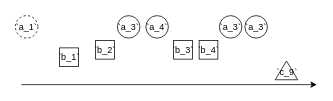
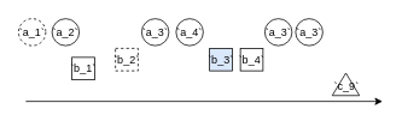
  <mxCell id="0" />
  <mxCell id="1" parent="0" />
  <mxCell id="2" value="`a_1`" style="ellipse;whiteSpace=wrap;html=1;aspect=fixed;dashed=1;" vertex="1" parent="1"><mxGeometry x="20" y="20" width="30" height="30" as="geometry" /></mxCell>
+ <mxCell id="3" value="`a_2`" style="ellipse;whiteSpace=wrap;html=1;aspect=fixed;" vertex="1" parent="1"><mxGeometry x="57" y="20" width="30" height="30" as="geometry" /></mxCell>
  <mxCell id="4" value="`a_3`" style="ellipse;whiteSpace=wrap;html=1;aspect=fixed;" vertex="1" parent="1"><mxGeometry x="156" y="20" width="30" height="30" as="geometry" /></mxCell>
  <mxCell id="5" value="`a_4`" style="ellipse;whiteSpace=wrap;html=1;aspect=fixed;" vertex="1" parent="1"><mxGeometry x="194" y="20" width="30" height="30" as="geometry" /></mxCell>
  <mxCell id="6" value="" style="endArrow=classic;html=1;rounded=0;" edge="1" parent="1"><mxGeometry width="50" height="50" relative="1" as="geometry"><mxPoint x="28" y="112" as="sourcePoint" /><mxPoint x="422" y="112" as="targetPoint" /></mxGeometry></mxCell>
  <mxCell id="7" value="`a_3`" style="ellipse;whiteSpace=wrap;html=1;aspect=fixed;" vertex="1" parent="1"><mxGeometry x="292" y="20" width="30" height="30" as="geometry" /></mxCell>
  <mxCell id="8" value="`b_1`" style="whiteSpace=wrap;html=1;aspect=fixed;" vertex="1" parent="1"><mxGeometry x="79" y="63" width="25" height="25" as="geometry" /></mxCell>
- <mxCell id="9" value="`b_2`" style="whiteSpace=wrap;html=1;aspect=fixed;" vertex="1" parent="1"><mxGeometry x="127" y="53" width="25" height="25" as="geometry" /></mxCell>
- <mxCell id="10" value="`b_3`" style="whiteSpace=wrap;html=1;aspect=fixed;" vertex="1" parent="1"><mxGeometry x="231" y="53" width="25" height="25" as="geometry" /></mxCell>
+ <mxCell id="9" value="`b_2`" style="whiteSpace=wrap;html=1;aspect=fixed;dashed=1;" vertex="1" parent="1"><mxGeometry x="127" y="53" width="25" height="25" as="geometry" /></mxCell>
+ <mxCell id="10" value="`b_3`" style="whiteSpace=wrap;html=1;aspect=fixed;fillColor=#dae8fc;" vertex="1" parent="1"><mxGeometry x="231" y="53" width="25" height="25" as="geometry" /></mxCell>
  <mxCell id="11" value="`b_4`" style="whiteSpace=wrap;html=1;aspect=fixed;" vertex="1" parent="1"><mxGeometry x="265" y="53" width="25" height="25" as="geometry" /></mxCell>
  <mxCell id="12" value="`a_3`" style="ellipse;whiteSpace=wrap;html=1;aspect=fixed;" vertex="1" parent="1"><mxGeometry x="326" y="20" width="30" height="30" as="geometry" /></mxCell>
  <mxCell id="13" value="" style="triangle;whiteSpace=wrap;html=1;rotation=-90;" vertex="1" parent="1"><mxGeometry x="369" y="78" width="25" height="30" as="geometry" /></mxCell>
  <mxCell id="14" value="`c_9`" style="text;html=1;align=center;verticalAlign=middle;resizable=0;points=[];autosize=1;strokeColor=none;fillColor=none;" vertex="1" parent="1"><mxGeometry x="359" y="82" width="45" height="26" as="geometry" /></mxCell>
